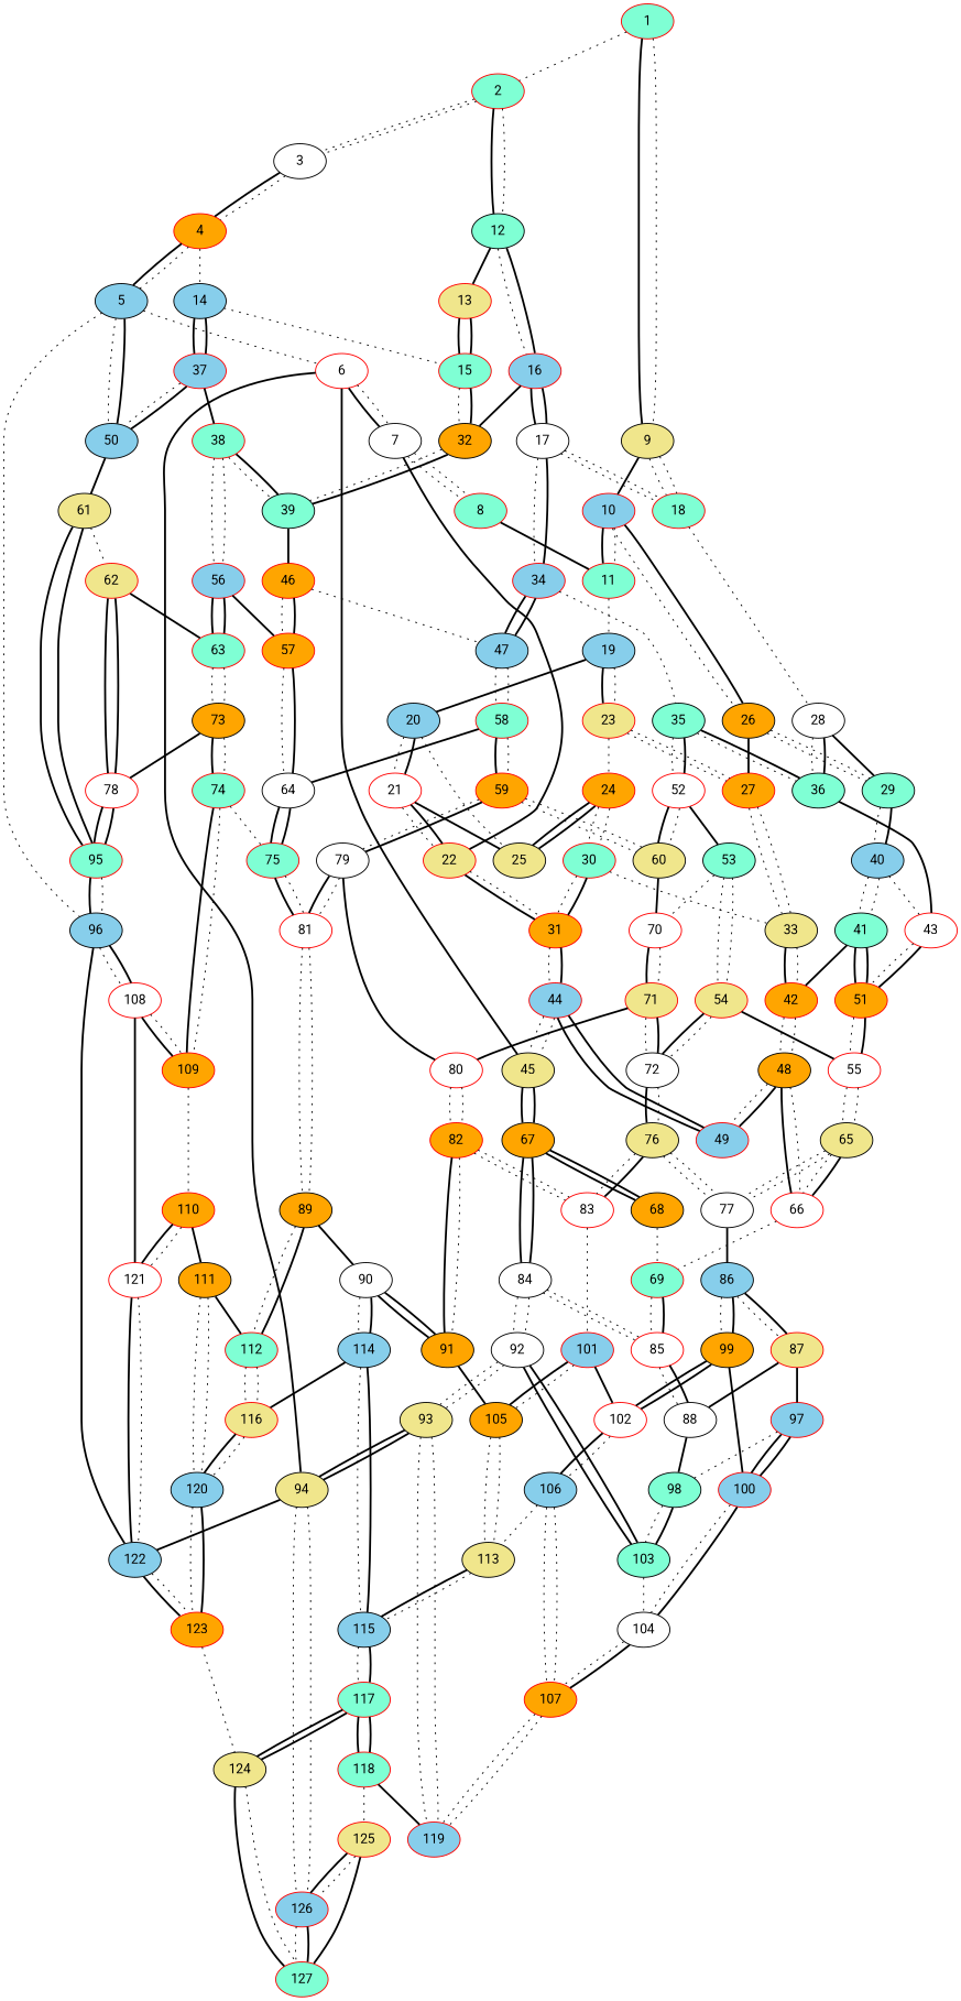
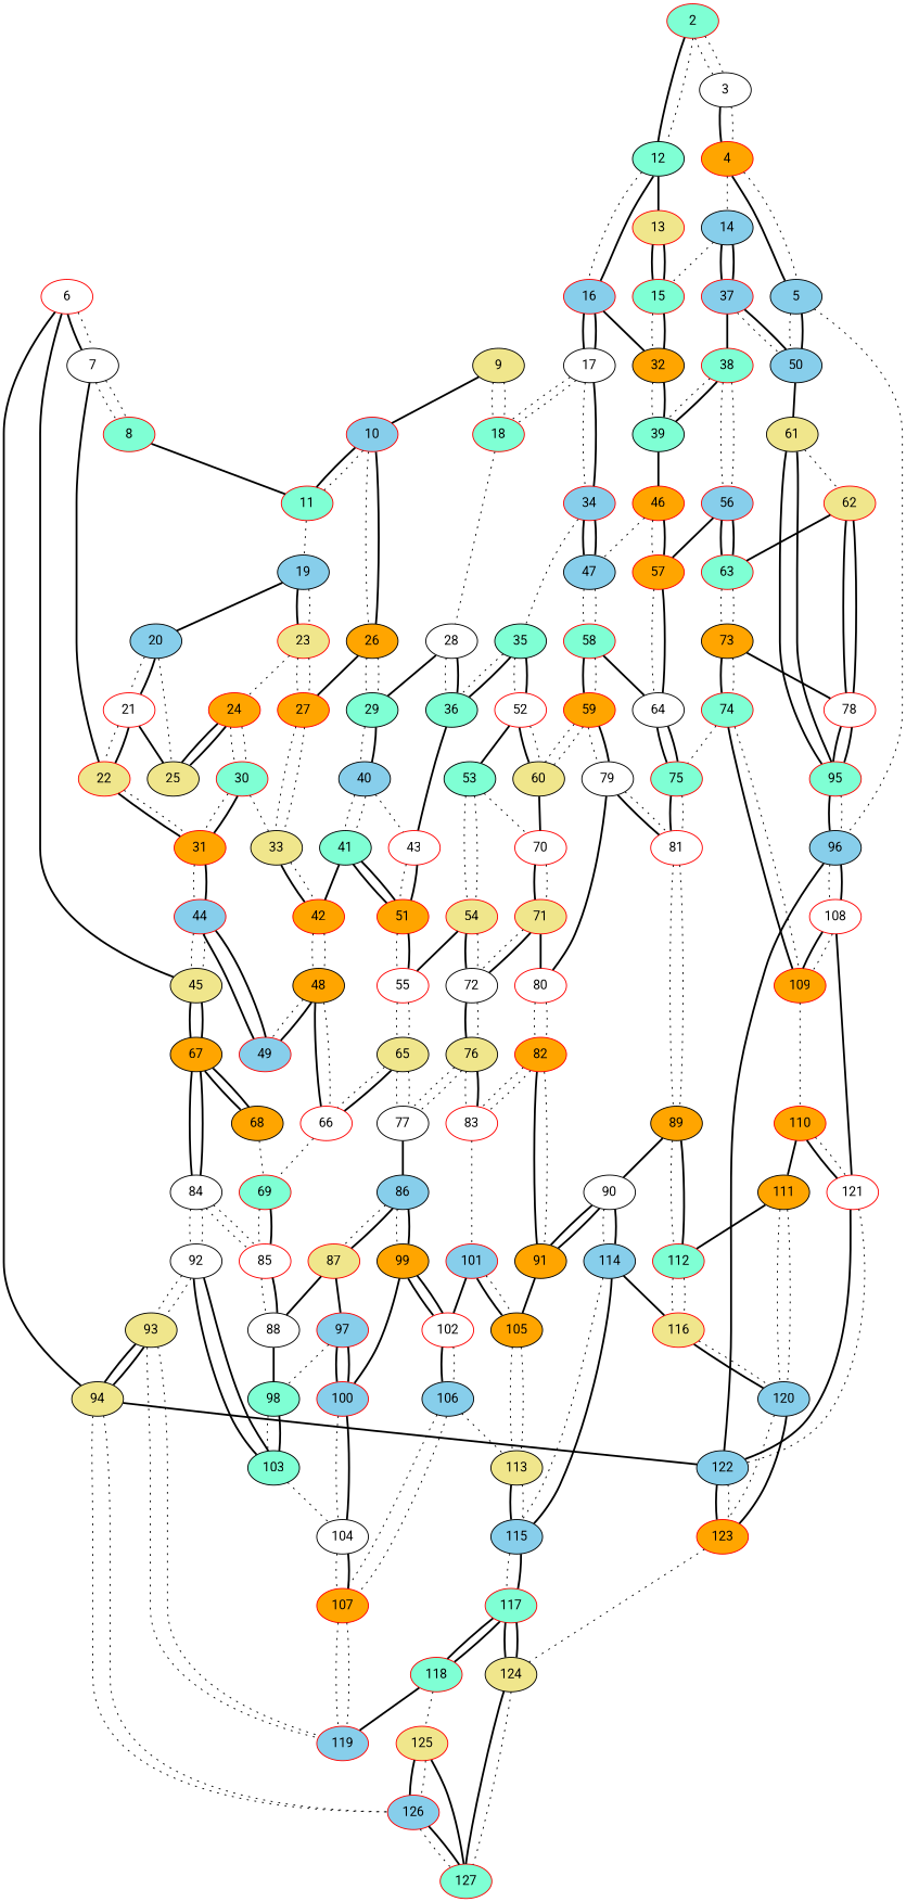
  graph {
    fontname=Roboto
    node [color=red fillcolor=white fontname=Roboto style=filled]
    edge [fontname=Roboto style=dotted]
-   1 [fillcolor=aquamarine]
    2 [fillcolor=aquamarine]
    9 [color=black fillcolor=khaki]
    3 [color=black]
    12 [color=black fillcolor=aquamarine]
    10 [fillcolor=skyblue]
    18 [fillcolor=aquamarine]
    4 [fillcolor=orange]
    13 [fillcolor=khaki]
    16 [fillcolor=skyblue]
    5 [color=black fillcolor=skyblue]
    14 [color=black fillcolor=skyblue]
    6
    50 [color=black fillcolor=skyblue]
    96 [color=black fillcolor=skyblue]
    15 [fillcolor=aquamarine]
    37 [fillcolor=skyblue]
    7 [color=black]
    45 [color=black fillcolor=khaki]
    94 [color=black fillcolor=khaki]
    61 [color=black fillcolor=khaki]
    122 [color=black fillcolor=skyblue]
    108
    8 [fillcolor=aquamarine]
    22 [fillcolor=khaki]
    67 [color=black fillcolor=orange]
    126 [fillcolor=skyblue]
    11 [fillcolor=aquamarine]
    31 [fillcolor=orange]
    19 [color=black fillcolor=skyblue]
    26 [color=black fillcolor=orange]
    28 [color=black]
    27 [fillcolor=orange]
    29 [color=black fillcolor=aquamarine]
    20 [color=black fillcolor=skyblue]
    23 [fillcolor=khaki]
    32 [color=black fillcolor=orange]
    17 [color=black]
    38 [fillcolor=aquamarine]
    39 [color=black fillcolor=aquamarine]
    34 [fillcolor=skyblue]
    35 [color=black fillcolor=aquamarine]
    47 [color=black fillcolor=skyblue]
    36 [color=black fillcolor=aquamarine]
    21
    25 [color=black fillcolor=khaki]
    24 [fillcolor=orange]
    44 [fillcolor=skyblue]
    30 [fillcolor=aquamarine]
    33 [color=black fillcolor=khaki]
    40 [color=black fillcolor=skyblue]
    42 [fillcolor=orange]
    43
    41 [color=black fillcolor=aquamarine]
    49 [fillcolor=skyblue]
    46 [fillcolor=orange]
    48 [color=black fillcolor=orange]
    52
    58 [fillcolor=aquamarine]
    53 [color=black fillcolor=aquamarine]
    60 [color=black fillcolor=khaki]
    51 [fillcolor=orange]
    56 [fillcolor=skyblue]
    57 [fillcolor=orange]
    63 [fillcolor=aquamarine]
    55
    66
    68 [color=black fillcolor=orange]
    84 [color=black]
    64 [color=black]
    59 [fillcolor=orange]
    69 [fillcolor=aquamarine]
    62 [fillcolor=khaki]
    95 [fillcolor=aquamarine]
    65 [color=black fillcolor=khaki]
    54 [fillcolor=khaki]
    70
    72 [color=black]
    71 [fillcolor=khaki]
    76 [color=black fillcolor=khaki]
    77 [color=black]
    73 [color=black fillcolor=orange]
    75 [fillcolor=aquamarine]
    79 [color=black]
    80
    81
    78
    74 [fillcolor=aquamarine]
    86 [color=black fillcolor=skyblue]
    85
    92 [color=black]
    88 [color=black]
    82 [fillcolor=orange]
    83
    109 [fillcolor=orange]
    110 [fillcolor=orange]
    89 [color=black fillcolor=orange]
    101 [fillcolor=skyblue]
    87 [fillcolor=khaki]
    99 [color=black fillcolor=orange]
    91 [color=black fillcolor=orange]
    90 [color=black]
    112 [fillcolor=aquamarine]
    105 [color=black fillcolor=orange]
    102
    93 [color=black fillcolor=khaki]
    103 [color=black fillcolor=aquamarine]
    98 [color=black fillcolor=aquamarine]
    97 [fillcolor=skyblue]
    100 [fillcolor=skyblue]
    114 [color=black fillcolor=skyblue]
    116 [fillcolor=khaki]
    115 [color=black fillcolor=skyblue]
    113 [color=black fillcolor=khaki]
    119 [fillcolor=skyblue]
    104 [color=black]
    123 [fillcolor=orange]
    127 [fillcolor=aquamarine]
    121
    106 [color=black fillcolor=skyblue]
    107 [fillcolor=orange]
    111 [color=black fillcolor=orange]
    120 [color=black fillcolor=skyblue]
    117 [fillcolor=aquamarine]
    118 [fillcolor=aquamarine]
    124 [color=black fillcolor=khaki]
    125 [fillcolor=khaki]
-   1 -- 2
-   1 -- 9 [style=bold]
-   1 -- 9
    2 -- 3
    2 -- 3
    2 -- 12 [style=bold]
    2 -- 12
    9 -- 10 [style=bold]
    9 -- 18
    9 -- 18
    3 -- 4 [style=bold]
    3 -- 4
    12 -- 13 [style=bold]
    12 -- 16
    12 -- 16 [style=bold]
    10 -- 11 [style=bold]
    10 -- 11
    10 -- 26
    10 -- 26 [style=bold]
    18 -- 28
    4 -- 5 [style=bold]
    4 -- 5
    4 -- 14
    13 -- 15 [style=bold]
    13 -- 15 [style=bold]
    16 -- 32 [style=bold]
    16 -- 17 [style=bold]
    16 -- 17 [style=bold]
-   5 -- 6
    5 -- 50
    5 -- 50 [style=bold]
    5 -- 96
    14 -- 15
    14 -- 37 [style=bold]
    14 -- 37 [style=bold]
    6 -- 7 [style=bold]
    6 -- 7
    6 -- 45 [style=bold]
    6 -- 94 [style=bold]
    50 -- 61 [style=bold]
    96 -- 122 [style=bold]
    96 -- 108
    96 -- 108 [style=bold]
    15 -- 32
    15 -- 32 [style=bold]
    37 -- 50
    37 -- 50 [style=bold]
    37 -- 38 [style=bold]
    7 -- 8
    7 -- 8
    7 -- 22 [style=bold]
    45 -- 67 [style=bold]
    45 -- 67 [style=bold]
    94 -- 122 [style=bold]
    94 -- 126
    94 -- 126
    61 -- 62
    61 -- 95 [style=bold]
    61 -- 95 [style=bold]
    122 -- 123 [style=bold]
    122 -- 123
    108 -- 109 [style=bold]
    108 -- 109
    108 -- 121 [style=bold]
    8 -- 11 [style=bold]
    22 -- 31 [style=bold]
    22 -- 31
    67 -- 68 [style=bold]
    67 -- 68 [style=bold]
    67 -- 84 [style=bold]
    67 -- 84 [style=bold]
    126 -- 127
    126 -- 127 [style=bold]
    11 -- 19
    31 -- 44
    31 -- 44 [style=bold]
    19 -- 20 [style=bold]
    19 -- 23 [style=bold]
    19 -- 23
    26 -- 27 [style=bold]
    26 -- 29
    26 -- 29
    28 -- 29 [style=bold]
    28 -- 36
    28 -- 36 [style=bold]
    27 -- 33
    27 -- 33
    29 -- 40
    29 -- 40 [style=bold]
    20 -- 21
    20 -- 21 [style=bold]
    20 -- 25
    23 -- 27
    23 -- 27
    23 -- 24
    32 -- 39
    32 -- 39 [style=bold]
    17 -- 18
    17 -- 18
    17 -- 34
    17 -- 34 [style=bold]
    38 -- 39
    38 -- 39 [style=bold]
    38 -- 56
    38 -- 56
    39 -- 46 [style=bold]
    34 -- 35
    34 -- 47 [style=bold]
    34 -- 47 [style=bold]
    35 -- 36
    35 -- 36 [style=bold]
    35 -- 52
    35 -- 52 [style=bold]
    47 -- 58
    47 -- 58
    36 -- 43 [style=bold]
    21 -- 22
    21 -- 22 [style=bold]
    21 -- 25 [style=bold]
    24 -- 25 [style=bold]
    24 -- 25 [style=bold]
    24 -- 30
    24 -- 30
    44 -- 45
    44 -- 45
    44 -- 49 [style=bold]
    44 -- 49 [style=bold]
    30 -- 31
    30 -- 31 [style=bold]
    30 -- 33
    33 -- 42 [style=bold]
    33 -- 42
    40 -- 43
    40 -- 41
    40 -- 41
    42 -- 48
    42 -- 48
    43 -- 51
    43 -- 51 [style=bold]
    41 -- 42 [style=bold]
    41 -- 51 [style=bold]
    41 -- 51 [style=bold]
    46 -- 47
    46 -- 57
    46 -- 57 [style=bold]
    48 -- 49
    48 -- 49 [style=bold]
    48 -- 66 [style=bold]
    48 -- 66
    52 -- 53 [style=bold]
    52 -- 60 [style=bold]
    52 -- 60
    58 -- 64 [style=bold]
    58 -- 59 [style=bold]
    58 -- 59
    53 -- 54
    53 -- 54
    53 -- 70
    60 -- 70 [style=bold]
    51 -- 55
    51 -- 55 [style=bold]
    56 -- 57 [style=bold]
    56 -- 63 [style=bold]
    56 -- 63 [style=bold]
    57 -- 64
    57 -- 64 [style=bold]
    63 -- 73
    63 -- 73
    55 -- 65
    55 -- 65
    66 -- 69
    68 -- 69
    84 -- 85
    84 -- 85
    84 -- 92
    84 -- 92
    64 -- 75 [style=bold]
    64 -- 75 [style=bold]
    59 -- 60
    59 -- 60
    59 -- 79
    59 -- 79 [style=bold]
    69 -- 85
    69 -- 85 [style=bold]
    62 -- 63 [style=bold]
    62 -- 78 [style=bold]
    62 -- 78 [style=bold]
    95 -- 96 [style=bold]
    95 -- 96
    65 -- 66
    65 -- 66 [style=bold]
    65 -- 77
    65 -- 77
    54 -- 55 [style=bold]
    54 -- 72 [style=bold]
    54 -- 72
    70 -- 71 [style=bold]
    70 -- 71
    72 -- 76 [style=bold]
    72 -- 76
    71 -- 72
    71 -- 72 [style=bold]
    71 -- 80 [style=bold]
    76 -- 77
    76 -- 77
    76 -- 83
    76 -- 83 [style=bold]
    77 -- 86 [style=bold]
    73 -- 78 [style=bold]
    73 -- 74 [style=bold]
    73 -- 74
    75 -- 81 [style=bold]
    75 -- 81
    79 -- 80 [style=bold]
    79 -- 81 [style=bold]
    79 -- 81
    80 -- 82
    80 -- 82
    81 -- 89
    81 -- 89
    78 -- 95 [style=bold]
    78 -- 95 [style=bold]
    74 -- 75
    74 -- 109 [style=bold]
    74 -- 109
    86 -- 87
    86 -- 87 [style=bold]
    86 -- 99
    86 -- 99 [style=bold]
    85 -- 88
    85 -- 88 [style=bold]
    92 -- 93
    92 -- 93
    92 -- 103 [style=bold]
    92 -- 103 [style=bold]
    88 -- 98 [style=bold]
    82 -- 83
    82 -- 83
    82 -- 91 [style=bold]
    82 -- 91
    83 -- 101
    109 -- 110
    110 -- 121 [style=bold]
    110 -- 121
    110 -- 111 [style=bold]
    89 -- 90 [style=bold]
    89 -- 112
    89 -- 112 [style=bold]
    101 -- 105 [style=bold]
    101 -- 105
    101 -- 102 [style=bold]
    87 -- 88 [style=bold]
    87 -- 97 [style=bold]
    99 -- 102 [style=bold]
    99 -- 102 [style=bold]
    99 -- 100 [style=bold]
    91 -- 105 [style=bold]
    90 -- 91 [style=bold]
    90 -- 91 [style=bold]
    90 -- 114
    90 -- 114 [style=bold]
    112 -- 116
    112 -- 116
    105 -- 113
    105 -- 113
    102 -- 106 [style=bold]
    102 -- 106
    93 -- 94 [style=bold]
    93 -- 94 [style=bold]
    93 -- 119
    93 -- 119
    103 -- 104
    98 -- 103
    98 -- 103 [style=bold]
    97 -- 98
    97 -- 100 [style=bold]
    97 -- 100 [style=bold]
    100 -- 104
    100 -- 104 [style=bold]
    114 -- 116 [style=bold]
    114 -- 115
    114 -- 115 [style=bold]
    116 -- 120 [style=bold]
    116 -- 120
    115 -- 117
    115 -- 117 [style=bold]
    113 -- 115 [style=bold]
    113 -- 115
    104 -- 107
    104 -- 107 [style=bold]
    123 -- 124
    121 -- 122 [style=bold]
    121 -- 122
    106 -- 113
    106 -- 107
    106 -- 107
    107 -- 119
    107 -- 119
    111 -- 112 [style=bold]
    111 -- 120
    111 -- 120
    120 -- 123
    120 -- 123 [style=bold]
    117 -- 118 [style=bold]
    117 -- 118 [style=bold]
    117 -- 124 [style=bold]
    117 -- 124 [style=bold]
    118 -- 119 [style=bold]
    118 -- 125
    124 -- 127 [style=bold]
    124 -- 127
    125 -- 126 [style=bold]
    125 -- 126
    125 -- 127 [style=bold]
  }
